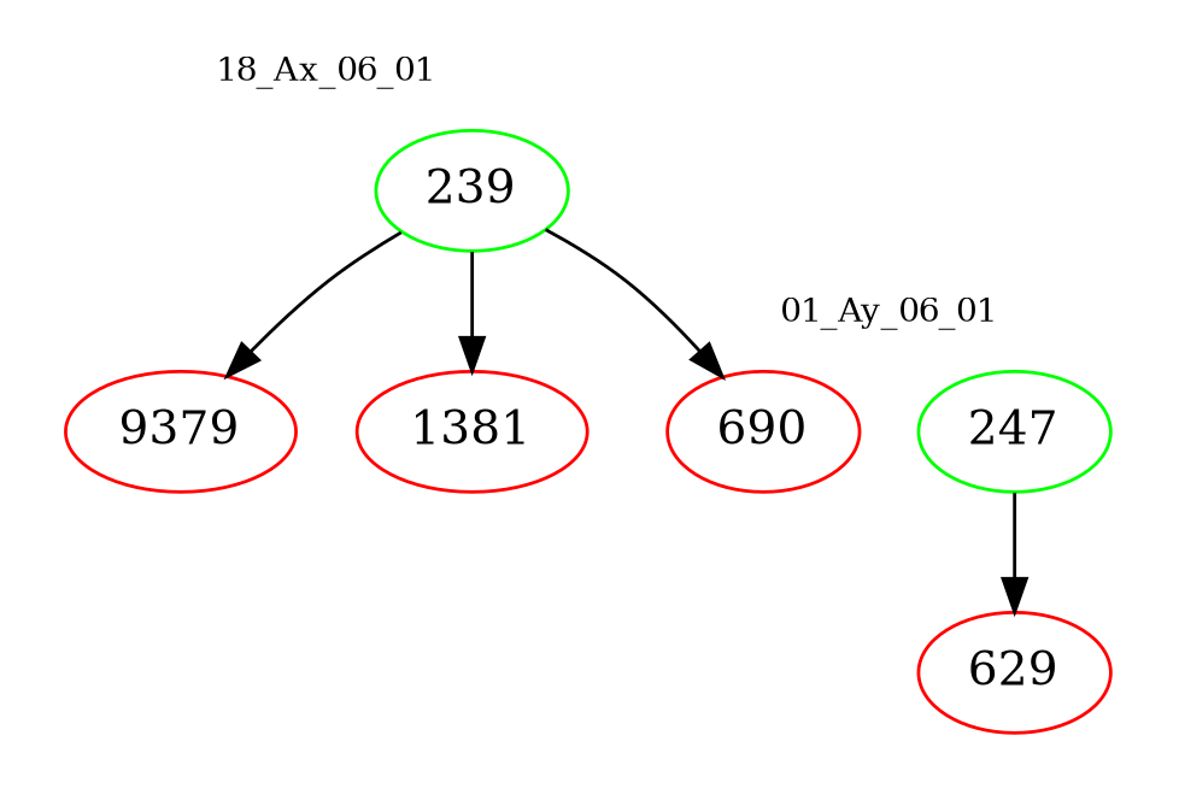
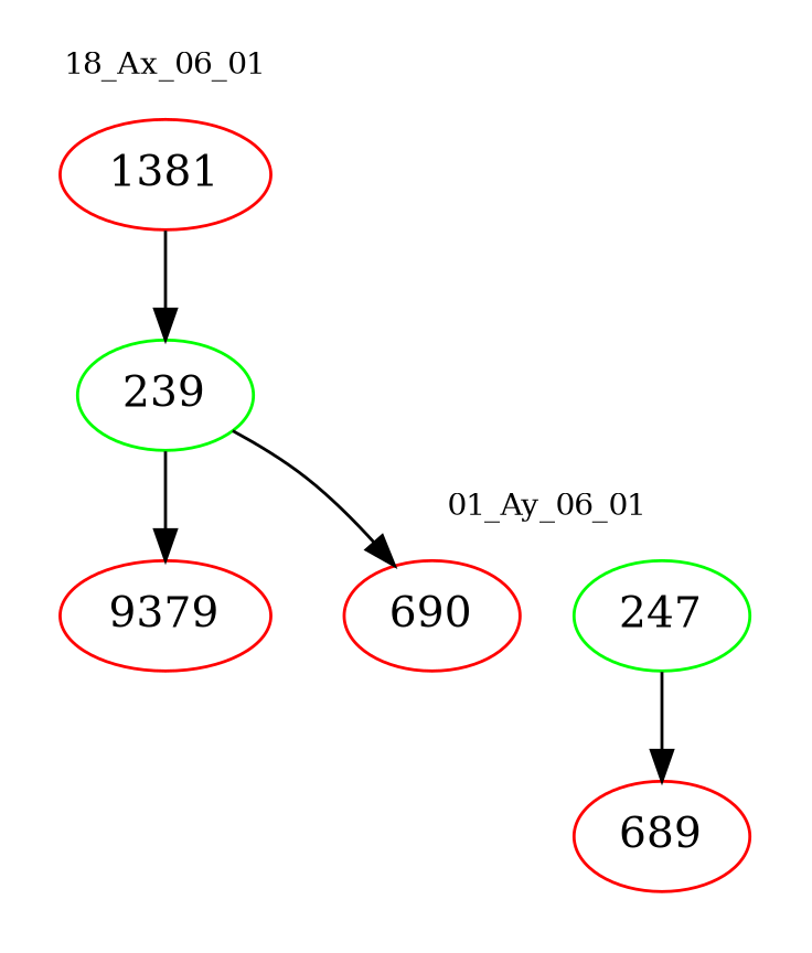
  digraph {
    fontname="DejaVu Serif"
    node [color=red fontname="DejaVu Serif"]
    edge [color=black fontname="DejaVu Serif"]
    n1 [color=green label=247]
-   n2 [label=629]
+   n2 [label=689]
    n3 [label=690]
    n4 [color=green label=239]
    n5 [label=9379]
    n6 [label=1381]
    subgraph cluster_1 {
      color=white
      fontsize=10
      label="01_Ay_06_01"
      n1
      n2
      n3
    }
    subgraph cluster_2 {
      color=white
      fontsize=10
      label="18_Ax_06_01"
      n4
      n5
      n6
    }
    n1 -> n2
    n4 -> n3
    n4 -> n5
-   n4 -> n6
+   n6 -> n4
  }
